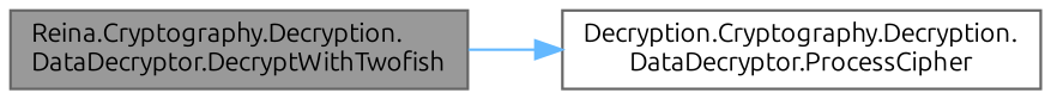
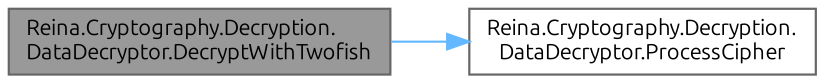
  digraph {
    rankdir=LR
    fontname=Ubuntu
    node [fontname=Ubuntu fontsize=10 shape=box style=filled]
    n1 [color=gray40 fillcolor=grey60 fontcolor=black height=0.2 label="Reina.Cryptography.Decryption.\lDataDecryptor.DecryptWithTwofish" width=0.4]
-   n2 [color=grey40 fillcolor=white height=0.2 label="Decryption.Cryptography.Decryption.\lDataDecryptor.ProcessCipher" width=0.4]
+   n2 [color=grey40 fillcolor=white height=0.2 label="Reina.Cryptography.Decryption.\lDataDecryptor.ProcessCipher" width=0.4]
    n1 -> n2 [color=steelblue1 fontname=Ubuntu fontsize=10 labelfontname=FreeSans labelfontsize=10 style=solid]
  }
